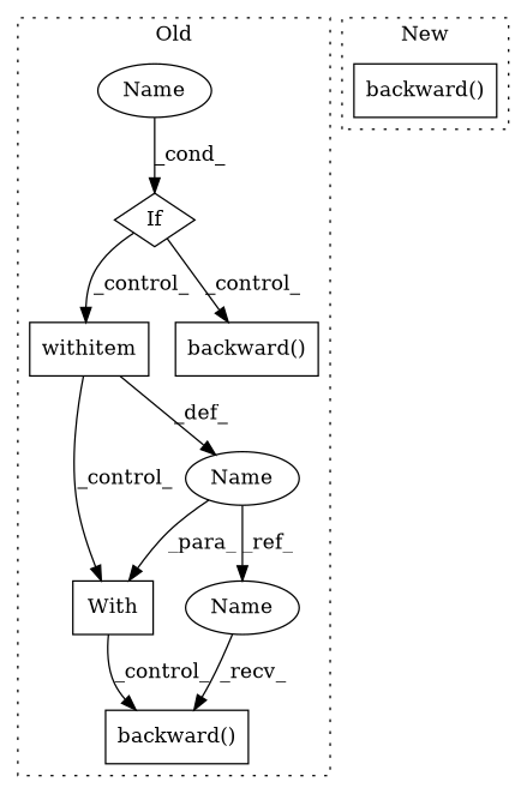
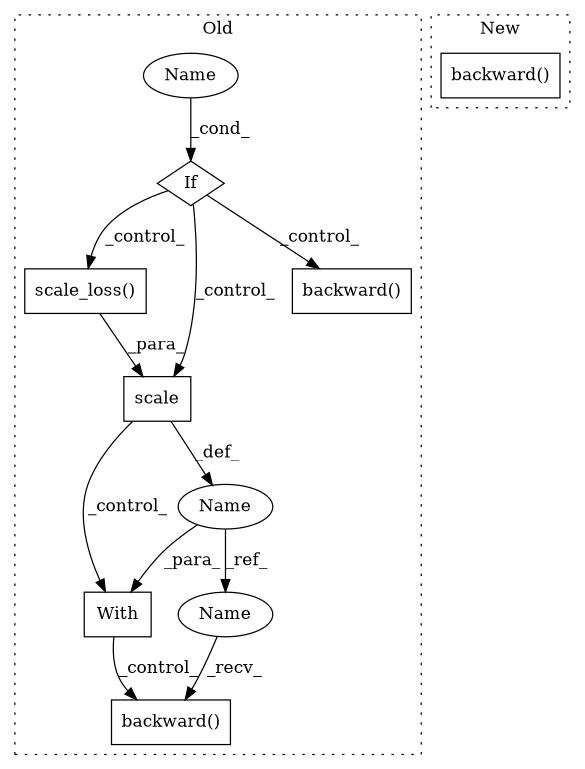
  digraph {
    node [a=75 l=3 s=2784 shape=box]
+   n1 [l="15,1" label="scale_loss()" s="2715,2750"]
    n2 [a=39 l="5,66" label=With s="2710,2718"]
-   n3 [a=49 label=withitem s=2715]
+   n3 [a=49 label=scale s=2715]
    n4 [a=87 l=11 label=Name s=2755 shape=ellipse]
    n5 [l=22 label="backward()"]
    n6 [a=87 l=17 label=Name s=2679 shape=ellipse]
    n7 [a=96 label=If s=2676 shape=diamond]
    n8 [l=15 label="backward()" s=2833]
    n9 [a=87 l=11 label=Name shape=ellipse]
    n10 [l=34 label="backward()" s=2917]
    subgraph cluster_1 {
      label=Old
      style=dotted
+     n1
      n2
      n3
      n4
      n5
      n6
      n7
      n8
      n9
    }
    subgraph cluster_2 {
      label=New
      style=dotted
      n10
    }
+   n1 -> n3 [label=_para_]
    n2 -> n5 [label=_control_]
    n3 -> n2 [label=_control_]
    n3 -> n4 [label=_def_]
    n4 -> n2 [label=_para_]
    n4 -> n9 [label=_ref_]
    n6 -> n7 [label=_cond_]
+   n7 -> n1 [label=_control_]
    n7 -> n3 [label=_control_]
    n7 -> n8 [label=_control_]
    n9 -> n5 [label=_recv_]
  }
